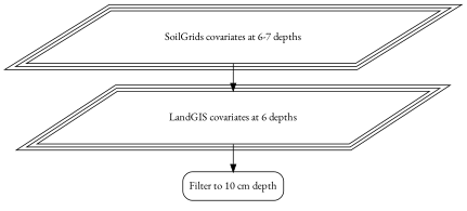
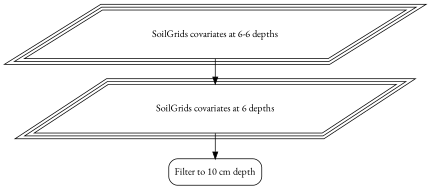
  digraph {
    fontname="EB Garamond"
    node [fontname="EB Garamond" peripheries=3 shape=parallelogram]
    edge [fontname="EB Garamond"]
-   n1 [label="SoilGrids covariates at 6-7 depths"]
-   n2 [label="LandGIS covariates at 6 depths"]
+   n1 [label="SoilGrids covariates at 6-6 depths"]
+   n2 [label="SoilGrids covariates at 6 depths"]
    "Filter to 10 cm depth" [shape=Mrecord]
    n1 -> n2
    n2 -> "Filter to 10 cm depth"
  }
